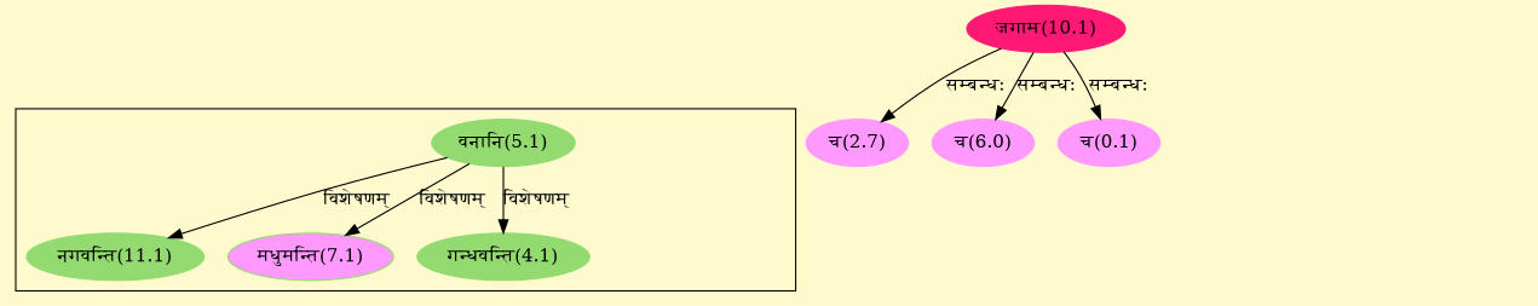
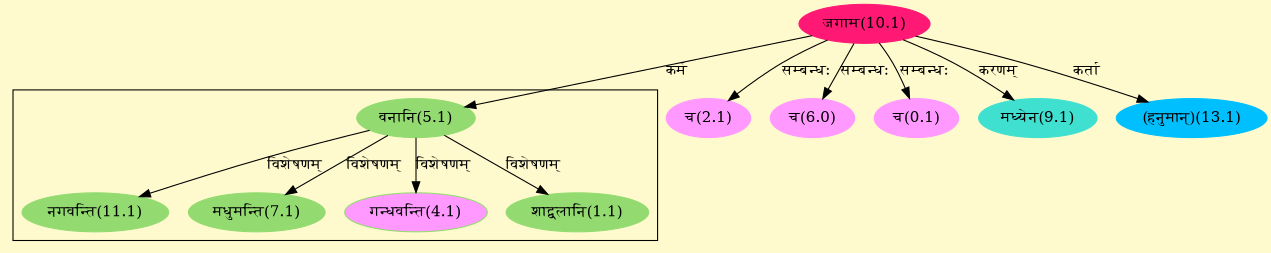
  digraph {
    bgcolor=lemonchiffon1
    compound=true
    rankdir=BT
    node [color="#93DB70" style=filled]
    edge [dir=back]
+   n1 [label="शाद्वलानि(1.1)"]
    n2 [label="वनानि(5.1)"]
-   n3 [label="गन्धवन्ति(4.1)"]
-   n4 [label="मधुमन्ति(7.1)" fillcolor="#FF99FF"]
+   n3 [label="गन्धवन्ति(4.1)" fillcolor="#FF99FF"]
+   n4 [label="मधुमन्ति(7.1)"]
    n5 [label="नगवन्ति(11.1)"]
    n6 [color="#FF1975" label="जगाम(10.1)"]
-   n7 [color="#FF99FF" label="च(2.7)"]
+   n7 [color="#FF99FF" label="च(2.1)"]
    n8 [color="#FF99FF" label="च(6.0)"]
    n9 [color="#FF99FF" label="च(0.1)"]
+   n10 [color="#40E0D0" label="मध्येन(9.1)"]
+   n11 [color="#00BFFF" label="(हनुमान्)(13.1)"]
    subgraph cluster_1 {
+     n1
      n2
      n3
      n4
      n5
    }
+   n1 -> n2 [label="विशेषणम्"]
+   n2 -> n6 [label="कर्म"]
    n3 -> n2 [label="विशेषणम्"]
    n4 -> n2 [label="विशेषणम्"]
    n5 -> n2 [label="विशेषणम्"]
    n7 -> n6 [label="सम्बन्धः"]
    n8 -> n6 [label="सम्बन्धः"]
    n9 -> n6 [label="सम्बन्धः"]
+   n10 -> n6 [label="करणम्"]
+   n11 -> n6 [label="कर्ता"]
  }
